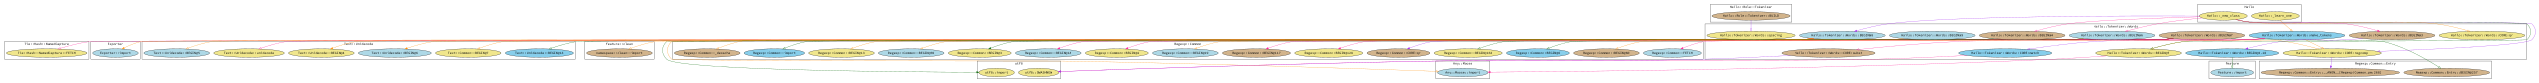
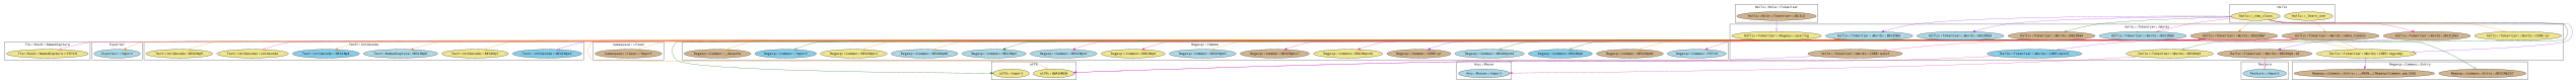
  digraph {
    fontname="Source Code Pro"
    node [fillcolor=khaki fontname="Source Code Pro" style=filled]
    edge [arrowhead=onormal color=darkorange fontname="Source Code Pro"]
    "Hailo::Tokenizer::Words::BEGIN@7" [fillcolor=tan]
    "Hailo::Tokenizer::Words::CORE:match" [fillcolor=skyblue]
-   "Hailo::Tokenizer::Words::make_tokens" [fillcolor=skyblue]
+   "Hailo::Tokenizer::Words::make_tokens" [fillcolor=tan]
    "Hailo::Tokenizer::Words::CORE:regcomp"
-   "Hailo::Tokenizer::Words::BEGIN@3.18" [fillcolor=skyblue]
+   "Hailo::Tokenizer::Words::BEGIN@3.18" [fillcolor=tan]
    "Hailo::Tokenizer::Words::BEGIN@8" [fillcolor=lightblue]
    "Hailo::Tokenizer::Words::BEGIN@6" [fillcolor=lightblue]
    "Hailo::Tokenizer::Words::BEGIN@9" [fillcolor=lightblue]
    "Hailo::Tokenizer::Words::BEGIN@5"
-   "Hailo::Tokenizer::Words::spacing"
+   "Hailo::Tokenizer::Words::spacing" [label="Hailo::Tokenizer::Regexp::spacing"]
    "Hailo::Tokenizer::Words::CORE:qr"
    "Hailo::Tokenizer::Words::CORE:subst" [fillcolor=tan]
    "Hailo::Tokenizer::Words::BEGIN@4" [fillcolor=tan]
-   "Hailo::Tokenizer::Words::BEGIN@3" [fillcolor=tan]
+   "Hailo::Tokenizer::Words::BEGIN@3" [fillcolor=tan label="Hailo::Tokenizer::Words::BUILD@3"]
    "Exporter::import" [fillcolor=lightblue]
    "utf8::SWASHNEW"
    "utf8::import"
    "Regexp::Common::Entry::__ANON__[Regexp/Common.pm:268]" [fillcolor=tan]
    "Regexp::Common::Entry::BEGIN@257" [fillcolor=tan]
    "feature::import" [fillcolor=lightblue]
    "Any::Moose::import" [fillcolor=lightblue]
    "Text::Unidecode::BEGIN@13" [fillcolor=skyblue]
-   "Text::Unidecode::BEGIN@7" [label="Text::Common::BEGIN@7"]
-   "Text::Unidecode::BEGIN@6" [fillcolor=lightblue]
-   "Text::Unidecode::BEGIN@4"
+   "Text::Unidecode::BEGIN@7"
+   "Text::Unidecode::BEGIN@6" [fillcolor=lightblue label="Text::NamedCapture::BEGIN@6"]
+   "Text::Unidecode::BEGIN@4" [fillcolor=skyblue]
    "Text::Unidecode::unidecode"
-   "Text::Unidecode::BEGIN@5" [fillcolor=lightblue]
+   "Text::Unidecode::BEGIN@5"
    "Hailo::_learn_one"
    "Hailo::_new_class"
    "Regexp::Common::BEGIN@18" [fillcolor=lightblue]
    "Regexp::Common::FETCH" [fillcolor=lightblue]
    "Regexp::Common::BEGIN@69" [fillcolor=lightblue]
    "Regexp::Common::BEGIN@13"
    "Regexp::Common::BEGIN@60" [fillcolor=tan]
    "Regexp::Common::import" [fillcolor=skyblue]
    "Regexp::Common::BEGIN@6" [fillcolor=skyblue]
-   "Regexp::Common::BEGIN@163"
+   "Regexp::Common::BEGIN@163" [fillcolor=lightblue]
    "Regexp::Common::CORE:qr" [fillcolor=tan]
    "Regexp::Common::BEGIN@128"
    "Regexp::Common::_decache" [fillcolor=tan]
    "Regexp::Common::BEGIN@117" [fillcolor=tan]
    "Regexp::Common::BEGIN@19" [fillcolor=lightblue]
    "Regexp::Common::BEGIN@4"
-   "Regexp::Common::BEGIN@3"
+   "Regexp::Common::BEGIN@3" [fillcolor=lightblue]
    "Tie::Hash::NamedCapture::FETCH"
    "Hailo::Role::Tokenizer::BUILD" [fillcolor=tan]
    "namespace::clean::import" [fillcolor=tan]
    subgraph cluster_1 {
      label="Hailo::Tokenizer::Words"
      "Hailo::Tokenizer::Words::BEGIN@7"
      "Hailo::Tokenizer::Words::CORE:match"
      "Hailo::Tokenizer::Words::make_tokens"
      "Hailo::Tokenizer::Words::CORE:regcomp"
      "Hailo::Tokenizer::Words::BEGIN@3.18"
      "Hailo::Tokenizer::Words::BEGIN@8"
      "Hailo::Tokenizer::Words::BEGIN@6"
      "Hailo::Tokenizer::Words::BEGIN@9"
      "Hailo::Tokenizer::Words::BEGIN@5"
      "Hailo::Tokenizer::Words::spacing"
      "Hailo::Tokenizer::Words::CORE:qr"
      "Hailo::Tokenizer::Words::CORE:subst"
      "Hailo::Tokenizer::Words::BEGIN@4"
      "Hailo::Tokenizer::Words::BEGIN@3"
    }
    subgraph cluster_2 {
      label=Exporter
      "Exporter::import"
    }
    subgraph cluster_3 {
      label=utf8
      "utf8::SWASHNEW"
      "utf8::import"
    }
    subgraph cluster_4 {
      label="Regexp::Common::Entry"
      "Regexp::Common::Entry::__ANON__[Regexp/Common.pm:268]"
      "Regexp::Common::Entry::BEGIN@257"
    }
    subgraph cluster_5 {
      label=feature
      "feature::import"
    }
    subgraph cluster_6 {
      label="Any::Moose"
      "Any::Moose::import"
    }
    subgraph cluster_7 {
      label="Text::Unidecode"
      "Text::Unidecode::BEGIN@13"
      "Text::Unidecode::BEGIN@7"
      "Text::Unidecode::BEGIN@6"
      "Text::Unidecode::BEGIN@4"
      "Text::Unidecode::unidecode"
      "Text::Unidecode::BEGIN@5"
    }
    subgraph cluster_8 {
      label=Hailo
      "Hailo::_learn_one"
      "Hailo::_new_class"
    }
    subgraph cluster_9 {
      label="Regexp::Common"
      "Regexp::Common::BEGIN@18"
      "Regexp::Common::FETCH"
      "Regexp::Common::BEGIN@69"
      "Regexp::Common::BEGIN@13"
      "Regexp::Common::BEGIN@60"
      "Regexp::Common::import"
      "Regexp::Common::BEGIN@6"
      "Regexp::Common::BEGIN@163"
      "Regexp::Common::CORE:qr"
      "Regexp::Common::BEGIN@128"
      "Regexp::Common::_decache"
      "Regexp::Common::BEGIN@117"
      "Regexp::Common::BEGIN@19"
      "Regexp::Common::BEGIN@4"
      "Regexp::Common::BEGIN@3"
    }
    subgraph cluster_10 {
      label="Tie::Hash::NamedCapture"
      "Tie::Hash::NamedCapture::FETCH"
    }
    subgraph cluster_11 {
      label="Hailo::Role::Tokenizer"
      "Hailo::Role::Tokenizer::BUILD"
    }
    subgraph cluster_12 {
-     label="feature::clean"
+     label="namespace::clean"
      "namespace::clean::import"
    }
    "Hailo::Tokenizer::Words::BEGIN@7" -> "Regexp::Common::Entry::BEGIN@257" [color=darkgreen]
    "Hailo::Tokenizer::Words::BEGIN@7" -> "Regexp::Common::BEGIN@18" [arrowhead=normal color=deeppink]
    "Hailo::Tokenizer::Words::BEGIN@7" -> "Regexp::Common::BEGIN@69"
    "Hailo::Tokenizer::Words::BEGIN@7" -> "Regexp::Common::BEGIN@13"
    "Hailo::Tokenizer::Words::BEGIN@7" -> "Regexp::Common::BEGIN@60"
-   "Hailo::Tokenizer::Words::BEGIN@6" -> "Regexp::Common::import" [color=darkgreen]
+   "Hailo::Tokenizer::Words::BEGIN@7" -> "Regexp::Common::import" [color=darkgreen]
    "Hailo::Tokenizer::Words::BEGIN@7" -> "Regexp::Common::BEGIN@6" [color=darkgreen]
    "Hailo::Tokenizer::Words::BEGIN@7" -> "Regexp::Common::BEGIN@163" [color=darkgreen]
    "Hailo::Tokenizer::Words::BEGIN@7" -> "Regexp::Common::CORE:qr" [arrowhead=normal color=purple]
    "Hailo::Tokenizer::Words::BEGIN@7" -> "Regexp::Common::BEGIN@128" [arrowhead=normal color=deeppink]
    "Hailo::Tokenizer::Words::BEGIN@7" -> "Regexp::Common::BEGIN@117" [arrowhead=normal color=deeppink]
    "Hailo::Tokenizer::Words::BEGIN@7" -> "Regexp::Common::BEGIN@19"
    "Hailo::Tokenizer::Words::BEGIN@7" -> "Regexp::Common::BEGIN@4" [arrowhead=normal color=deeppink]
    "Hailo::Tokenizer::Words::BEGIN@7" -> "Regexp::Common::BEGIN@3" [arrowhead=normal color=darkgreen]
    "Hailo::Tokenizer::Words::CORE:match" -> "utf8::SWASHNEW" [color=deeppink]
    "Hailo::Tokenizer::Words::make_tokens" -> "Hailo::Tokenizer::Words::CORE:match" [color=purple]
    "Hailo::Tokenizer::Words::make_tokens" -> "Hailo::Tokenizer::Words::CORE:regcomp"
    "Hailo::Tokenizer::Words::make_tokens" -> "Hailo::Tokenizer::Words::CORE:subst" [color=deeppink]
-   "Hailo::Tokenizer::Words::make_tokens" -> "Hailo::Tokenizer::Words::BEGIN@5"
+   "Hailo::Tokenizer::Words::make_tokens" -> "utf8::SWASHNEW"
    "Hailo::Tokenizer::Words::make_tokens" -> "Regexp::Common::FETCH" [arrowhead=normal color=deeppink]
    "Hailo::Tokenizer::Words::make_tokens" -> "Tie::Hash::NamedCapture::FETCH" [color=deeppink]
    "Hailo::Tokenizer::Words::CORE:regcomp" -> "Regexp::Common::Entry::__ANON__[Regexp/Common.pm:268]" [arrowhead=normal color=purple]
    "Hailo::Tokenizer::Words::CORE:regcomp" -> "Regexp::Common::_decache"
-   "Hailo::Tokenizer::Words::BEGIN@3.18" -> "feature::import" [color=darkgreen]
+   "Hailo::Tokenizer::Words::BEGIN@3.18" -> "feature::import" [color=deeppink]
    "Hailo::Tokenizer::Words::BEGIN@8" -> "Exporter::import" [arrowhead=normal]
-   "Hailo::Tokenizer::Words::BEGIN@8" -> "Text::Unidecode::BEGIN@13" [color=darkgreen]
+   "Hailo::Tokenizer::Words::BEGIN@8" -> "Text::Unidecode::BEGIN@13" [color=purple]
    "Hailo::Tokenizer::Words::BEGIN@8" -> "Text::Unidecode::BEGIN@7"
    "Hailo::Tokenizer::Words::BEGIN@8" -> "Text::Unidecode::BEGIN@6" [arrowhead=normal]
    "Hailo::Tokenizer::Words::BEGIN@8" -> "Text::Unidecode::BEGIN@4" [arrowhead=normal]
    "Hailo::Tokenizer::Words::BEGIN@8" -> "Text::Unidecode::unidecode" [color=deeppink]
    "Hailo::Tokenizer::Words::BEGIN@8" -> "Text::Unidecode::BEGIN@5"
-   "Hailo::Tokenizer::Words::BEGIN@6" -> "Any::Moose::import"
    "Hailo::Tokenizer::Words::BEGIN@9" -> "namespace::clean::import"
    "Hailo::Tokenizer::Words::BEGIN@5" -> "Any::Moose::import" [arrowhead=normal color=deeppink]
    "Hailo::Tokenizer::Words::CORE:subst" -> "utf8::SWASHNEW" [arrowhead=normal color=purple]
    "Hailo::Tokenizer::Words::BEGIN@4" -> "utf8::import" [arrowhead=normal color=darkgreen]
    "Hailo::Tokenizer::Words::BEGIN@3" -> "Hailo::Tokenizer::Words::BEGIN@3.18" [arrowhead=normal color=purple]
    "Hailo::_learn_one" -> "Hailo::Tokenizer::Words::make_tokens"
+   "Hailo::_new_class" -> "Hailo::Tokenizer::Words::BEGIN@7" [arrowhead=normal]
    "Hailo::_new_class" -> "Hailo::Tokenizer::Words::CORE:regcomp" [color=purple]
    "Hailo::_new_class" -> "Hailo::Tokenizer::Words::BEGIN@8" [arrowhead=normal color=purple]
    "Hailo::_new_class" -> "Hailo::Tokenizer::Words::BEGIN@6" [color=deeppink]
+   "Hailo::_new_class" -> "Hailo::Tokenizer::Words::BEGIN@9" [arrowhead=normal color=purple]
    "Hailo::_new_class" -> "Hailo::Tokenizer::Words::BEGIN@5" [color=darkgreen]
    "Hailo::_new_class" -> "Hailo::Tokenizer::Words::CORE:qr"
-   "Hailo::_new_class" -> "Hailo::Tokenizer::Words::BEGIN@4" [color=deeppink]
+   "Hailo::_new_class" -> "Hailo::Tokenizer::Words::BEGIN@4" [color=darkgreen]
    "Hailo::_new_class" -> "Hailo::Tokenizer::Words::BEGIN@3" [arrowhead=normal color=deeppink]
    "Hailo::Role::Tokenizer::BUILD" -> "Hailo::Tokenizer::Words::spacing" [color=purple]
  }
